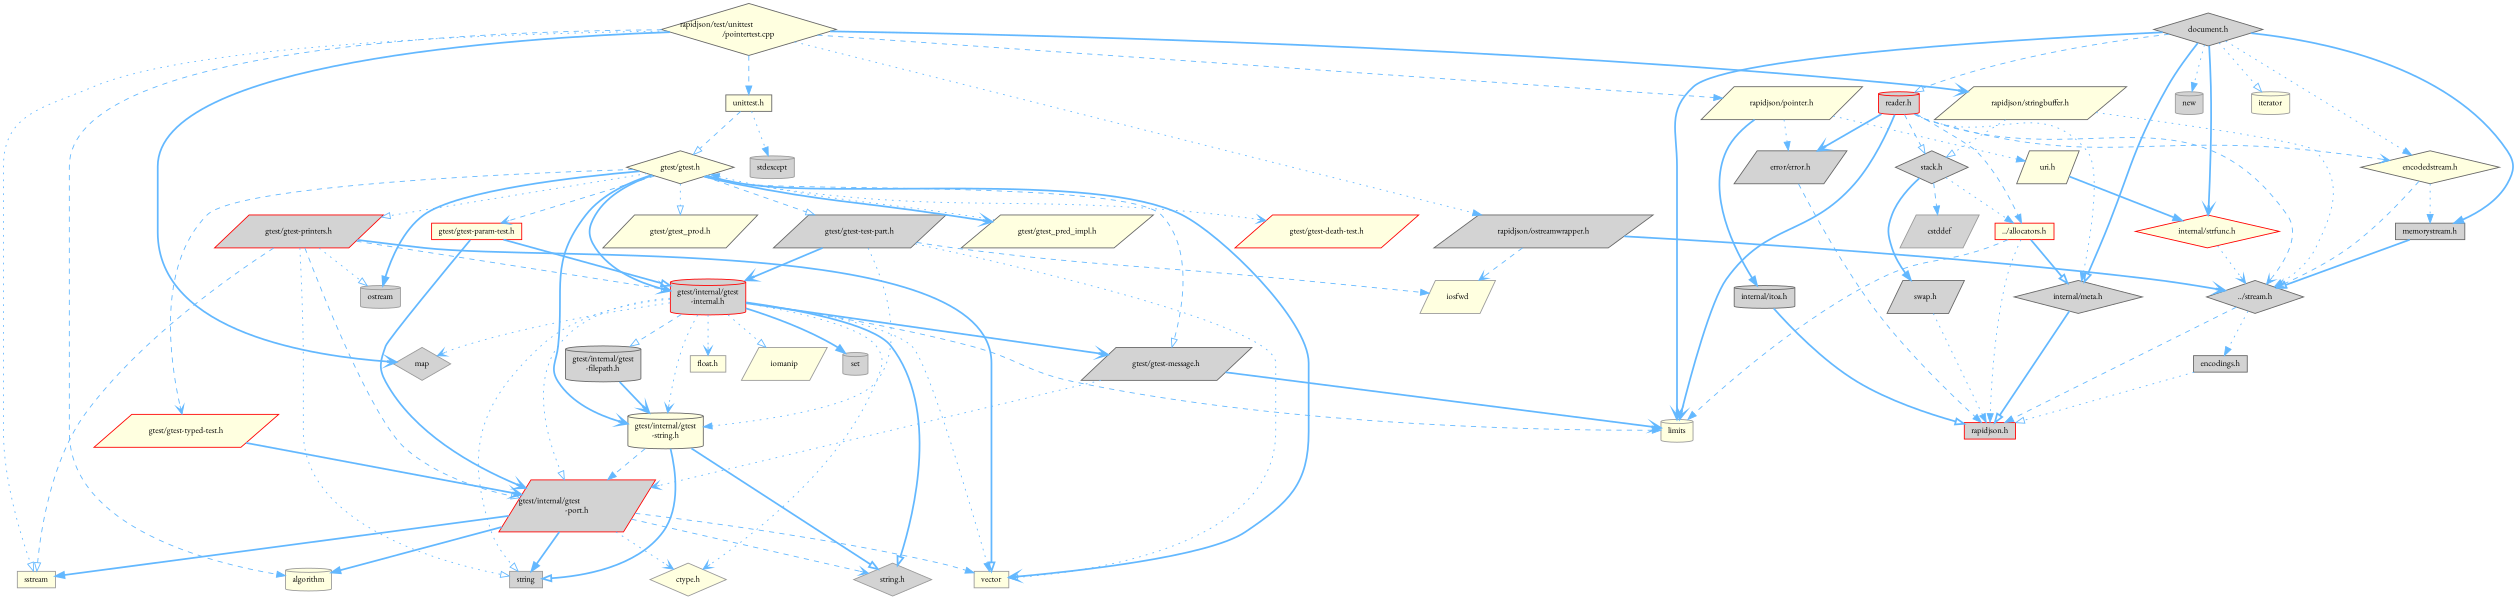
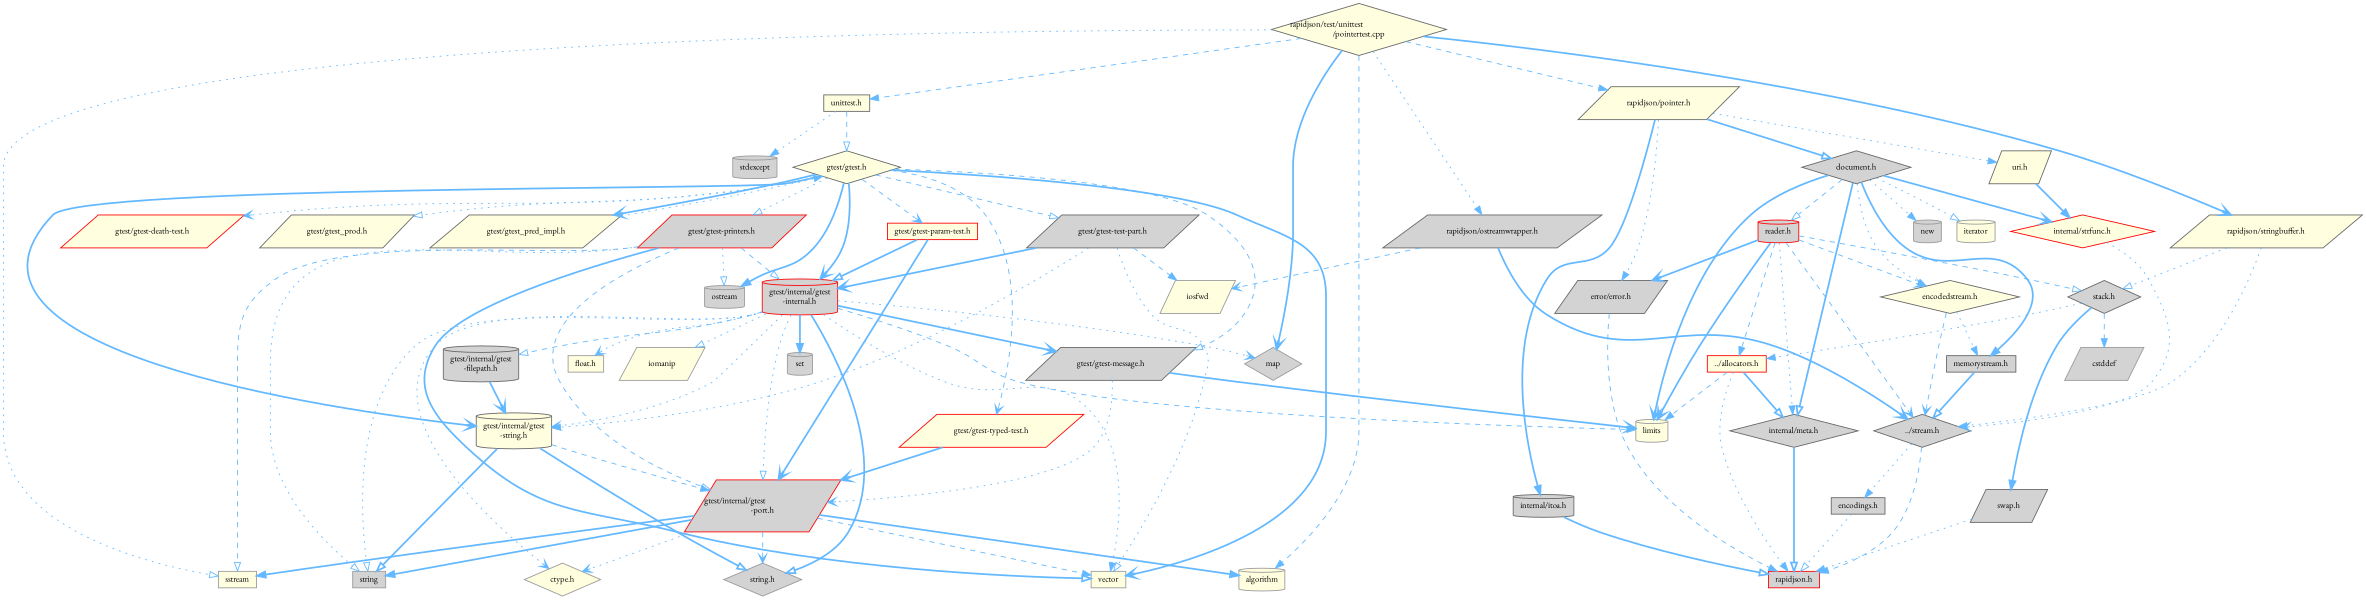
  digraph {
    fontname="EB Garamond"
    node [color=grey40 fillcolor=lightgrey fontname="EB Garamond" fontsize=10 shape=parallelogram style=filled]
    edge [arrowhead=normal color=steelblue1 fontname="EB Garamond" fontsize=10 labelfontname=Helvetica labelfontsize=10 style=bold]
    n1 [color=gray40 fillcolor=lightyellow fontcolor=black height=0.2 label="rapidjson/test/unittest\l/pointertest.cpp" shape=diamond width=0.4]
    n2 [fillcolor=lightyellow height=0.2 label="unittest.h" shape=box width=0.4]
    n3 [color=grey60 fillcolor=lightyellow height=0.2 label=algorithm shape=cylinder width=0.4]
    n4 [color=grey60 fillcolor=lightyellow height=0.2 label=sstream shape=box width=0.4]
    n5 [color=grey60 height=0.2 label=map shape=diamond width=0.4]
    n6 [fillcolor=lightyellow height=0.2 label="rapidjson/pointer.h" width=0.4]
    n7 [fillcolor=lightyellow height=0.2 label="rapidjson/stringbuffer.h" width=0.4]
    n8 [height=0.2 label="rapidjson/ostreamwrapper.h" width=0.4]
    n9 [fillcolor=lightyellow height=0.2 label="gtest/gtest.h" shape=diamond width=0.4]
    n10 [color=grey60 height=0.2 label=stdexcept shape=cylinder width=0.4]
    n11 [height=0.2 label="document.h" shape=diamond width=0.4]
    n12 [height=0.2 label="error/error.h" width=0.4]
    n13 [fillcolor=lightyellow height=0.2 label="uri.h" width=0.4]
    n14 [height=0.2 label="internal/itoa.h" shape=cylinder width=0.4]
    n15 [height=0.2 label="../stream.h" shape=diamond width=0.4]
    n16 [height=0.2 label="stack.h" shape=diamond width=0.4]
    n17 [color=grey60 fillcolor=lightyellow height=0.2 label=iosfwd width=0.4]
    n18 [color=grey60 height=0.2 label=ostream shape=cylinder width=0.4]
    n19 [color=grey60 fillcolor=lightyellow height=0.2 label=vector shape=box width=0.4]
    n20 [color=red height=0.2 label="gtest/internal/gtest\l-internal.h" shape=cylinder width=0.4]
    n21 [height=0.2 label="gtest/gtest-message.h" width=0.4]
    n22 [fillcolor=lightyellow height=0.2 label="gtest/internal/gtest\l-string.h" shape=cylinder width=0.4]
    n23 [color=red fillcolor=lightyellow height=0.2 label="gtest/gtest-death-test.h" width=0.4]
    n24 [color=red fillcolor=lightyellow height=0.2 label="gtest/gtest-param-test.h" shape=box width=0.4]
    n25 [color=red height=0.2 label="gtest/gtest-printers.h" width=0.4]
    n26 [fillcolor=lightyellow height=0.2 label="gtest/gtest_prod.h" width=0.4]
    n27 [height=0.2 label="gtest/gtest-test-part.h" width=0.4]
    n28 [color=red fillcolor=lightyellow height=0.2 label="gtest/gtest-typed-test.h" width=0.4]
    n29 [fillcolor=lightyellow height=0.2 label="gtest/gtest_pred_impl.h" width=0.4]
    n30 [color=grey60 fillcolor=lightyellow height=0.2 label=limits shape=cylinder width=0.4]
    n31 [color=red height=0.2 label="gtest/internal/gtest\l-port.h" width=0.4]
    n32 [color=grey60 fillcolor=lightyellow height=0.2 label="ctype.h" shape=diamond width=0.4]
    n33 [color=grey60 height=0.2 label="string.h" shape=diamond width=0.4]
    n34 [color=grey60 height=0.2 label=string shape=box width=0.4]
    n35 [color=grey60 fillcolor=lightyellow height=0.2 label="float.h" shape=box width=0.4]
    n36 [color=grey60 fillcolor=lightyellow height=0.2 label=iomanip width=0.4]
    n37 [color=grey60 height=0.2 label=set shape=cylinder width=0.4]
    n38 [height=0.2 label="gtest/internal/gtest\l-filepath.h" shape=cylinder width=0.4]
    n39 [color=red height=0.2 label="reader.h" shape=cylinder width=0.4]
    n40 [height=0.2 label="internal/meta.h" shape=diamond width=0.4]
    n41 [fillcolor=lightyellow height=0.2 label="encodedstream.h" shape=diamond width=0.4]
    n42 [height=0.2 label="memorystream.h" shape=box width=0.4]
    n43 [color=red fillcolor=lightyellow height=0.2 label="internal/strfunc.h" shape=diamond width=0.4]
    n44 [color=grey60 height=0.2 label=new shape=cylinder width=0.4]
    n45 [color=grey60 fillcolor=lightyellow height=0.2 label=iterator shape=cylinder width=0.4]
    n46 [color=red height=0.2 label="rapidjson.h" shape=box width=0.4]
    n47 [color=red fillcolor=lightyellow height=0.2 label="../allocators.h" shape=box width=0.4]
    n48 [height=0.2 label="encodings.h" shape=box width=0.4]
    n49 [height=0.2 label="swap.h" width=0.4]
    n50 [color=grey60 height=0.2 label=cstddef width=0.4]
    n1 -> n2 [style=dashed]
    n1 -> n3 [style=dashed]
    n1 -> n4 [arrowhead=onormal style=dotted]
    n1 -> n5 [arrowhead=vee]
    n1 -> n6 [style=dashed]
    n1 -> n7 [arrowhead=vee]
    n1 -> n8 [style=dotted]
    n2 -> n9 [arrowhead=onormal style=dashed]
    n2 -> n10 [style=dotted]
+   n6 -> n11 [arrowhead=onormal]
    n6 -> n12 [style=dotted]
    n6 -> n13 [style=dotted]
    n6 -> n14
    n7 -> n15 [style=dotted]
    n7 -> n16 [arrowhead=onormal style=dotted]
    n8 -> n15 [arrowhead=vee]
    n8 -> n17 [arrowhead=vee style=dashed]
    n9 -> n18
    n9 -> n19 [arrowhead=vee]
    n9 -> n20 [arrowhead=vee]
    n9 -> n21 [arrowhead=onormal style=dashed]
    n9 -> n22 [arrowhead=vee]
    n9 -> n23 [arrowhead=vee style=dotted]
    n9 -> n24 [arrowhead=vee style=dashed]
    n9 -> n25 [arrowhead=onormal style=dotted]
    n9 -> n26 [arrowhead=onormal style=dotted]
    n9 -> n27 [arrowhead=onormal style=dashed]
    n9 -> n28 [arrowhead=vee style=dashed]
    n9 -> n29 [arrowhead=vee]
    n11 -> n30 [arrowhead=vee]
    n11 -> n39 [arrowhead=onormal style=dashed]
    n11 -> n40 [arrowhead=onormal]
    n11 -> n41 [style=dotted]
    n11 -> n42
    n11 -> n43 [arrowhead=vee]
    n11 -> n44 [style=dotted]
    n11 -> n45 [arrowhead=onormal style=dotted]
    n12 -> n46 [style=dashed]
    n13 -> n43
    n14 -> n46 [arrowhead=onormal]
    n15 -> n46 [style=dashed]
    n15 -> n48 [style=dotted]
    n16 -> n47 [style=dotted]
    n16 -> n49
    n16 -> n50 [style=dashed]
    n20 -> n5 [arrowhead=vee style=dotted]
    n20 -> n19 [style=dotted]
    n20 -> n21 [arrowhead=vee]
    n20 -> n22 [arrowhead=vee style=dotted]
    n20 -> n30 [style=dashed]
    n20 -> n31 [arrowhead=onormal style=dotted]
    n20 -> n32 [arrowhead=vee style=dotted]
    n20 -> n33 [arrowhead=onormal]
    n20 -> n34 [arrowhead=onormal style=dotted]
    n20 -> n35 [arrowhead=vee style=dotted]
    n20 -> n36 [arrowhead=onormal style=dotted]
    n20 -> n37
    n20 -> n38 [arrowhead=onormal style=dashed]
    n21 -> n30 [arrowhead=vee]
    n21 -> n31 [arrowhead=vee style=dotted]
    n22 -> n31 [style=dashed]
    n22 -> n33 [arrowhead=onormal]
    n22 -> n34 [arrowhead=onormal]
    n24 -> n20 [arrowhead=onormal]
    n24 -> n31 [arrowhead=vee]
    n25 -> n4 [arrowhead=onormal style=dashed]
    n25 -> n18 [arrowhead=onormal style=dotted]
    n25 -> n19 [arrowhead=onormal]
    n25 -> n20 [arrowhead=onormal style=dashed]
    n25 -> n31 [arrowhead=onormal style=dashed]
    n25 -> n34 [arrowhead=onormal style=dotted]
    n27 -> n17 [style=dashed]
    n27 -> n19 [arrowhead=onormal style=dotted]
    n27 -> n20 [arrowhead=vee]
    n27 -> n22 [style=dotted]
    n28 -> n31 [arrowhead=vee]
    n29 -> n9 [style=dotted]
    n31 -> n3
    n31 -> n4
    n31 -> n19 [style=dashed]
    n31 -> n32 [arrowhead=vee style=dotted]
    n31 -> n33 [arrowhead=vee style=dashed]
    n31 -> n34
    n38 -> n22 [arrowhead=vee]
    n39 -> n12 [arrowhead=vee]
    n39 -> n15 [arrowhead=vee style=dashed]
    n39 -> n16 [arrowhead=onormal style=dashed]
    n39 -> n30 [arrowhead=vee]
    n39 -> n40 [style=dotted]
    n39 -> n41 [arrowhead=vee style=dashed]
    n39 -> n47 [style=dashed]
    n40 -> n46 [arrowhead=onormal]
    n41 -> n15 [arrowhead=vee style=dashed]
    n41 -> n42 [style=dotted]
    n42 -> n15 [arrowhead=onormal]
    n43 -> n15 [arrowhead=vee style=dotted]
    n47 -> n30 [style=dashed]
    n47 -> n40 [arrowhead=onormal]
    n47 -> n46 [style=dotted]
    n48 -> n46 [arrowhead=onormal style=dotted]
    n49 -> n46 [style=dotted]
  }
